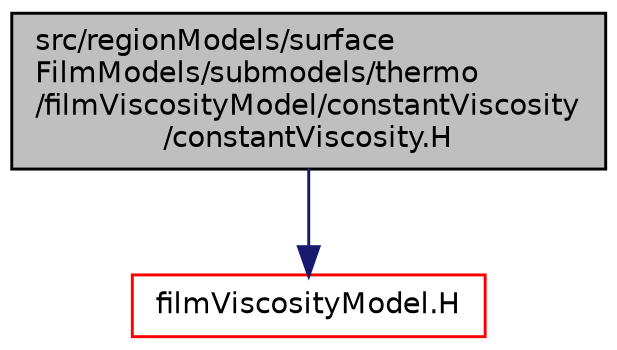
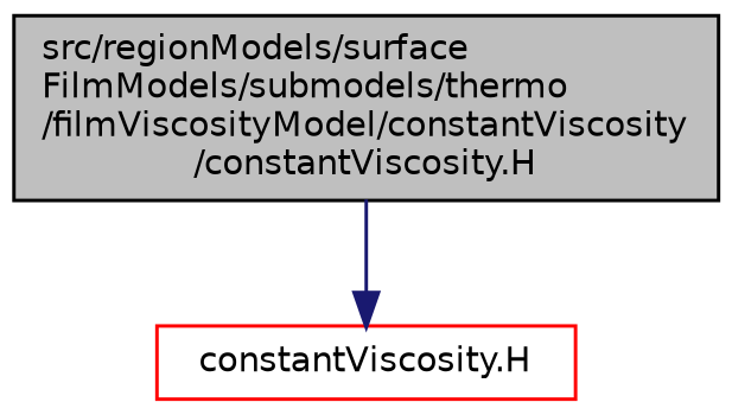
  digraph {
    node [fontname=Helvetica fontsize=10 shape=record]
    n1 [color=black fillcolor=grey75 fontcolor=black height=0.2 label="src/regionModels/surface\lFilmModels/submodels/thermo\l/filmViscosityModel/constantViscosity\l/constantViscosity.H" style=filled width=0.4]
-   n2 [color=red height=0.2 label="filmViscosityModel.H" width=0.4]
+   n2 [color=red height=0.2 label="constantViscosity.H" width=0.4]
    n1 -> n2 [color=midnightblue fontname=Helvetica fontsize=10 labelfontname=Helvetica labelfontsize=10 style=solid]
  }
